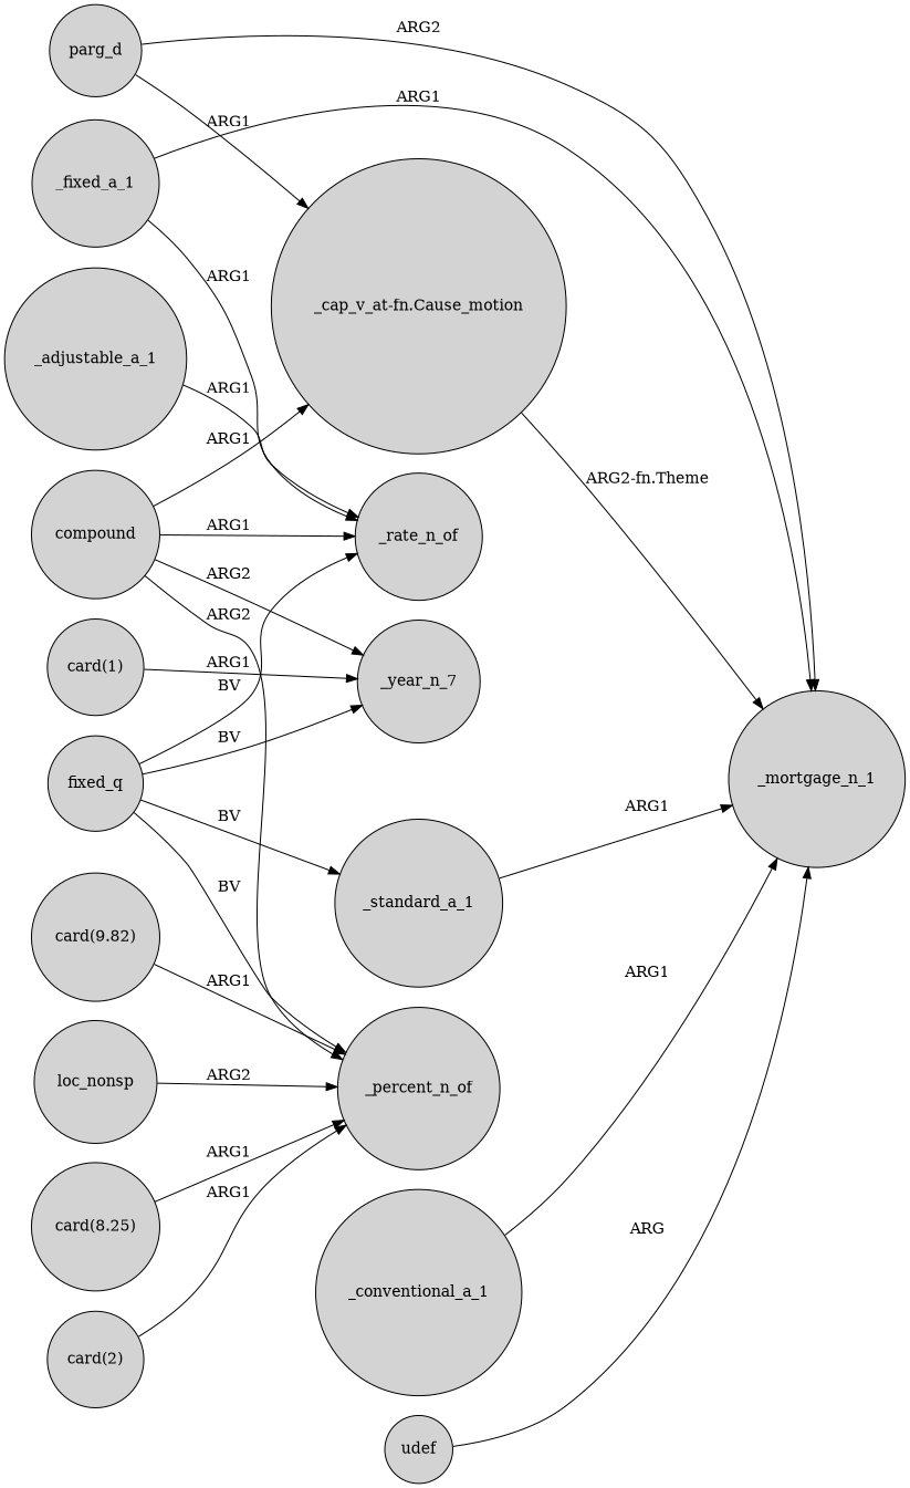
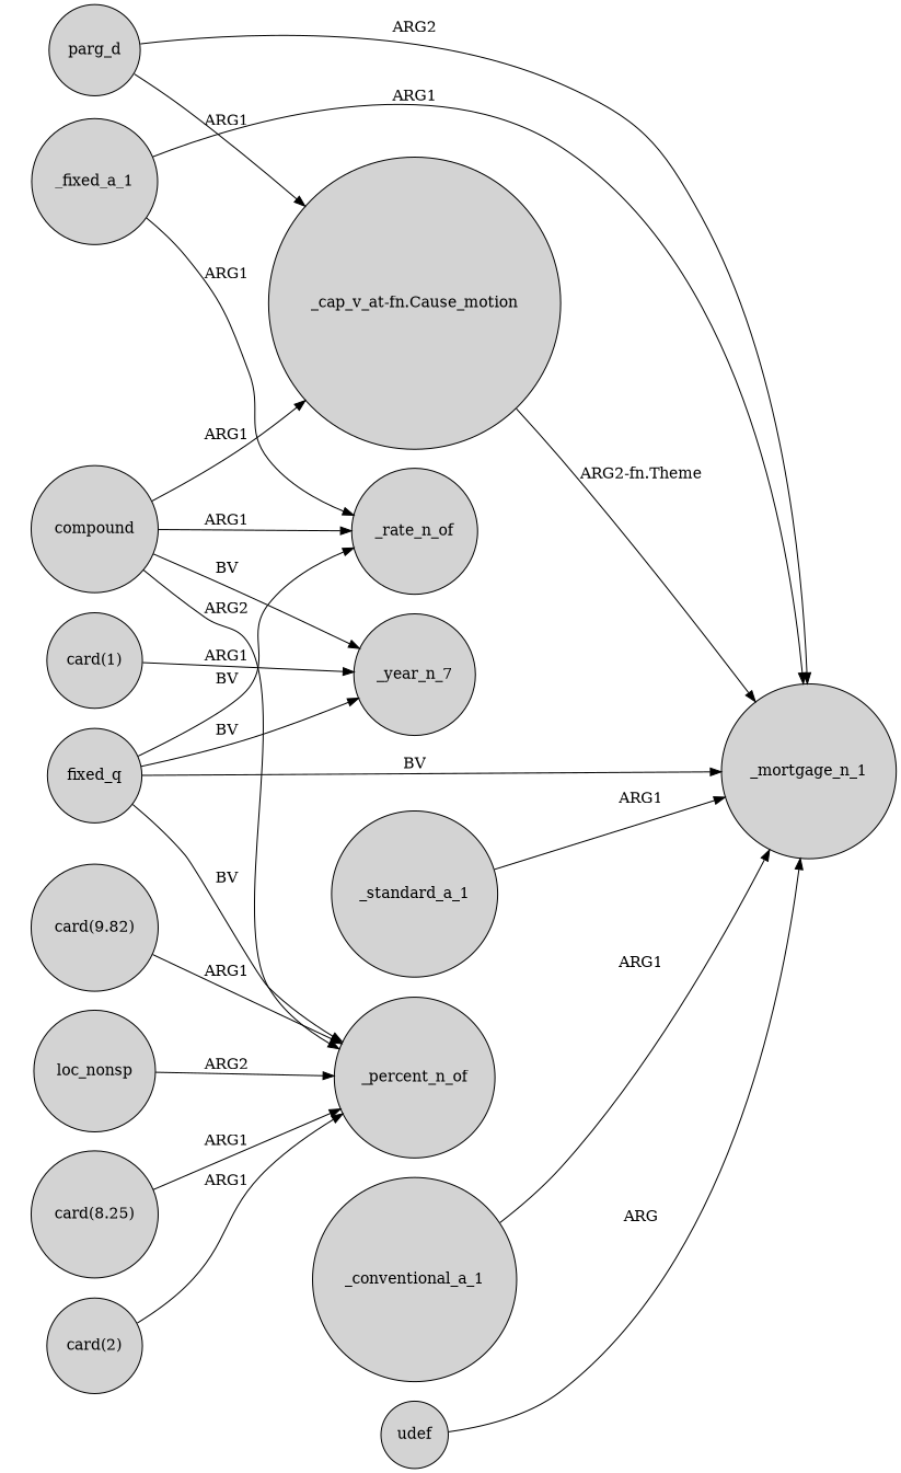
  digraph {
    rankdir=LR
    node [shape=circle style=filled]
    compound
    _rate_n_of
    n3 [label=_year_n_7]
    "_cap_v_at-fn.Cause_motion"
    _percent_n_of
    _mortgage_n_1
    _fixed_a_1
    "card(1)"
    n9 [label=fixed_q]
    parg_d
    "card(8.25)"
    _conventional_a_1
    _standard_a_1
    "card(2)"
-   _adjustable_a_1
    n16 [label=udef]
    "card(9.82)"
    loc_nonsp
    compound -> _rate_n_of [label=ARG1]
-   compound -> n3 [label=ARG2]
+   compound -> n3 [label=BV]
    compound -> "_cap_v_at-fn.Cause_motion" [label=ARG1]
    compound -> _percent_n_of [label=ARG2]
    "_cap_v_at-fn.Cause_motion" -> _mortgage_n_1 [label="ARG2-fn.Theme"]
    _fixed_a_1 -> _rate_n_of [label=ARG1]
    _fixed_a_1 -> _mortgage_n_1 [label=ARG1]
    "card(1)" -> n3 [label=ARG1]
    n9 -> _rate_n_of [label=BV]
    n9 -> n3 [label=BV]
    n9 -> _percent_n_of [label=BV]
-   n9 -> _standard_a_1 [label=BV]
+   n9 -> _mortgage_n_1 [label=BV]
    parg_d -> "_cap_v_at-fn.Cause_motion" [label=ARG1]
    parg_d -> _mortgage_n_1 [label=ARG2]
    "card(8.25)" -> _percent_n_of [label=ARG1]
    _conventional_a_1 -> _mortgage_n_1 [label=ARG1]
    _standard_a_1 -> _mortgage_n_1 [label=ARG1]
    "card(2)" -> _percent_n_of [label=ARG1]
-   _adjustable_a_1 -> _rate_n_of [label=ARG1]
    n16 -> _mortgage_n_1 [label=ARG]
    "card(9.82)" -> _percent_n_of [label=ARG1]
    loc_nonsp -> _percent_n_of [label=ARG2]
  }
